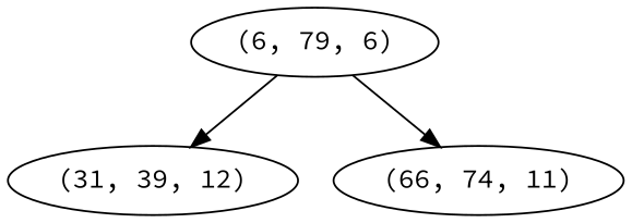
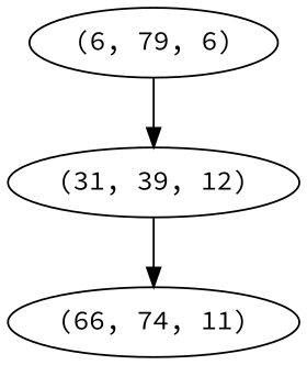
  digraph {
    fontname="Source Code Pro"
    node [fontname="Source Code Pro"]
    edge [fontname="Source Code Pro"]
    "(6, 79, 6)"
    "(31, 39, 12)"
    "(66, 74, 11)"
    "(6, 79, 6)" -> "(31, 39, 12)"
-   "(6, 79, 6)" -> "(66, 74, 11)"
+   "(31, 39, 12)" -> "(66, 74, 11)"
  }
